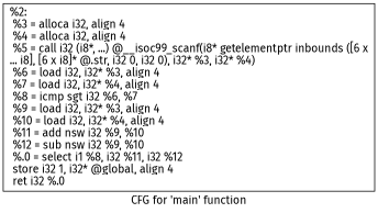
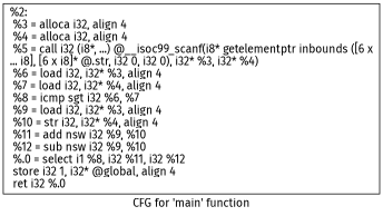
  digraph {
    label="CFG for 'main' function"
    fontname="Fira Sans"
-   n1 [label="{%2:\l  %3 = alloca i32, align 4\l  %4 = alloca i32, align 4\l  %5 = call i32 (i8*, ...) @__isoc99_scanf(i8* getelementptr inbounds ([6 x\l... i8], [6 x i8]* @.str, i32 0, i32 0), i32* %3, i32* %4)\l  %6 = load i32, i32* %3, align 4\l  %7 = load i32, i32* %4, align 4\l  %8 = icmp sgt i32 %6, %7\l  %9 = load i32, i32* %3, align 4\l  %10 = load i32, i32* %4, align 4\l  %11 = add nsw i32 %9, %10\l  %12 = sub nsw i32 %9, %10\l  %.0 = select i1 %8, i32 %11, i32 %12\l  store i32 1, i32* @global, align 4\l  ret i32 %.0\l}" shape=record color=black fontname="Fira Sans"]
+   n1 [label="{%2:\l  %3 = alloca i32, align 4\l  %4 = alloca i32, align 4\l  %5 = call i32 (i8*, ...) @__isoc99_scanf(i8* getelementptr inbounds ([6 x\l... i8], [6 x i8]* @.str, i32 0, i32 0), i32* %3, i32* %4)\l  %6 = load i32, i32* %3, align 4\l  %7 = load i32, i32* %4, align 4\l  %8 = icmp sgt i32 %6, %7\l  %9 = load i32, i32* %3, align 4\l  %10 = str i32, i32* %4, align 4\l  %11 = add nsw i32 %9, %10\l  %12 = sub nsw i32 %9, %10\l  %.0 = select i1 %8, i32 %11, i32 %12\l  store i32 1, i32* @global, align 4\l  ret i32 %.0\l}" shape=record color=black fontname="Fira Sans"]
  }
